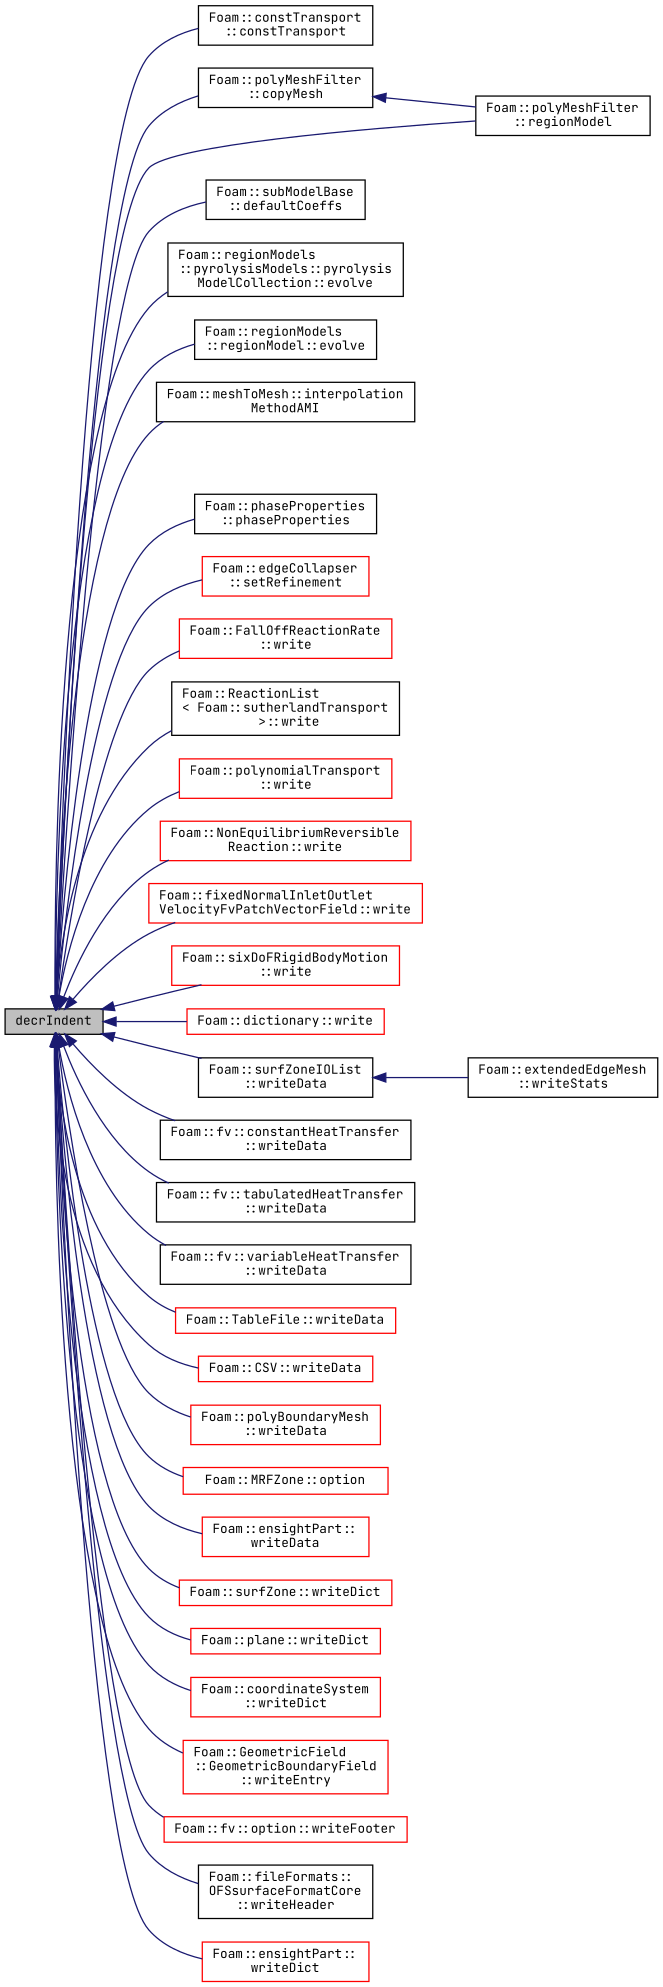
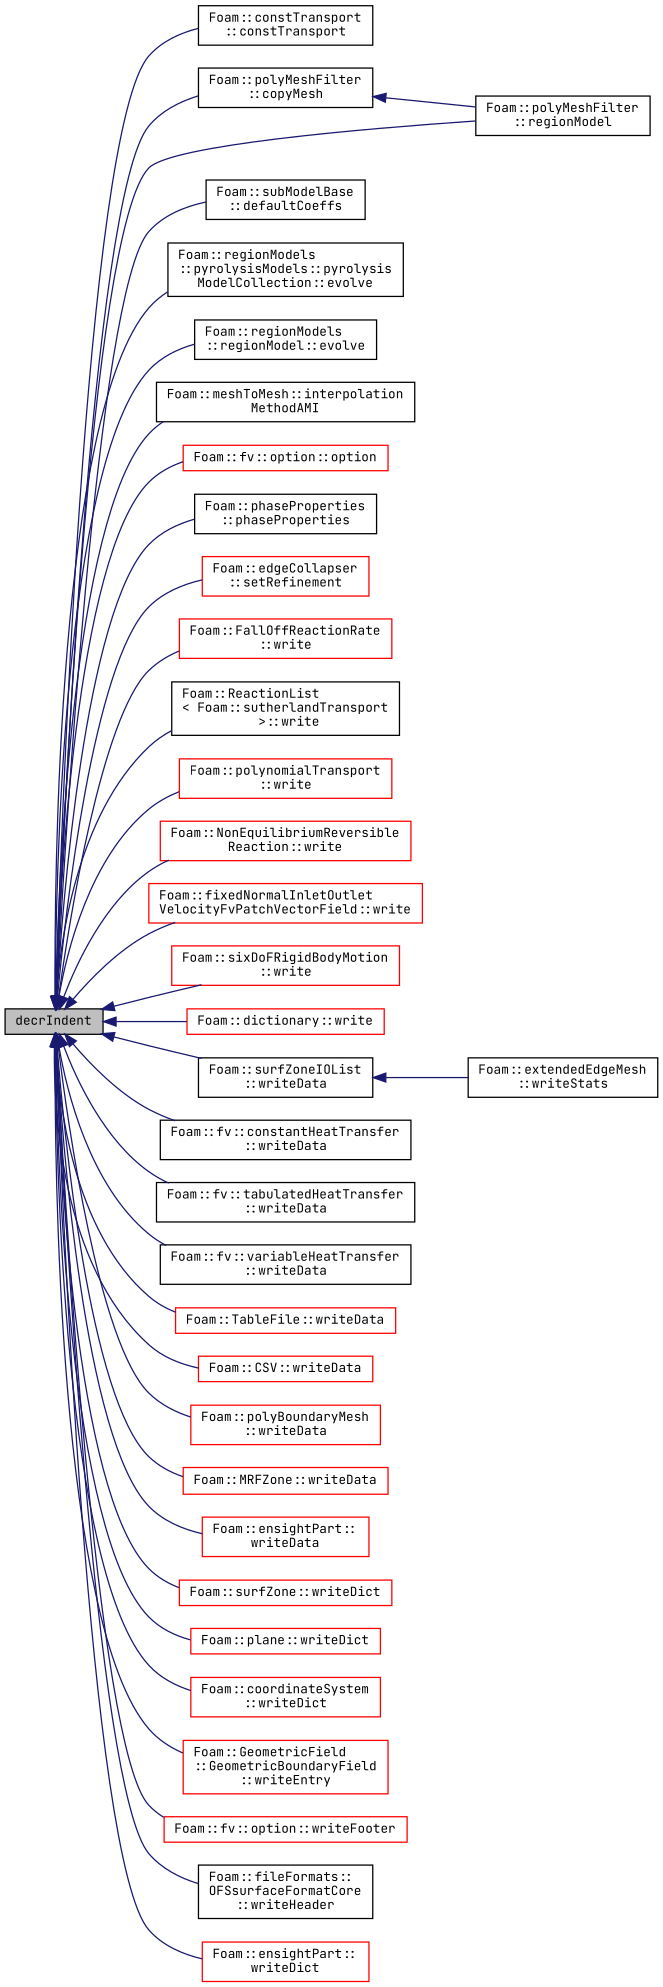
  digraph {
    fontname="JetBrains Mono"
    rankdir=LR
    node [color=red fontname="JetBrains Mono" fontsize=10 shape=record]
    edge [color=midnightblue dir=back fontname="JetBrains Mono" fontsize=10 labelfontname=FreeSans labelfontsize=10 style=solid]
    n1 [color=black fillcolor=grey75 fontcolor=black height=0.2 label=decrIndent style=filled width=0.4]
    n2 [color=black height=0.2 label="Foam::constTransport\l::constTransport" width=0.4]
    n3 [color=black height=0.2 label="Foam::polyMeshFilter\l::copyMesh" width=0.4]
    n4 [color=black height=0.2 label="Foam::polyMeshFilter\l::regionModel" width=0.4]
    n5 [color=black height=0.2 label="Foam::subModelBase\l::defaultCoeffs" width=0.4]
    n6 [color=black height=0.2 label="Foam::regionModels\l::pyrolysisModels::pyrolysis\lModelCollection::evolve" width=0.4]
    n7 [color=black height=0.2 label="Foam::regionModels\l::regionModel::evolve" width=0.4]
    n8 [color=black height=0.2 label="Foam::meshToMesh::interpolation\lMethodAMI" width=0.4]
+   n9 [height=0.2 label="Foam::fv::option::option" width=0.4]
    n10 [color=black height=0.2 label="Foam::phaseProperties\l::phaseProperties" width=0.4]
    n11 [height=0.2 label="Foam::edgeCollapser\l::setRefinement" width=0.4]
    n12 [height=0.2 label="Foam::FallOffReactionRate\l::write" width=0.4]
    n13 [color=black height=0.2 label="Foam::ReactionList\l\< Foam::sutherlandTransport\l \>::write" width=0.4]
    n14 [height=0.2 label="Foam::polynomialTransport\l::write" width=0.4]
    n15 [height=0.2 label="Foam::NonEquilibriumReversible\lReaction::write" width=0.4]
    n16 [height=0.2 label="Foam::fixedNormalInletOutlet\lVelocityFvPatchVectorField::write" width=0.4]
    n17 [height=0.2 label="Foam::sixDoFRigidBodyMotion\l::write" width=0.4]
    n18 [height=0.2 label="Foam::dictionary::write" width=0.4]
    n19 [color=black height=0.2 label="Foam::surfZoneIOList\l::writeData" width=0.4]
    n20 [color=black height=0.2 label="Foam::fv::constantHeatTransfer\l::writeData" width=0.4]
    n21 [color=black height=0.2 label="Foam::fv::tabulatedHeatTransfer\l::writeData" width=0.4]
    n22 [color=black height=0.2 label="Foam::fv::variableHeatTransfer\l::writeData" width=0.4]
    n23 [height=0.2 label="Foam::TableFile::writeData" width=0.4]
    n24 [height=0.2 label="Foam::CSV::writeData" width=0.4]
    n25 [height=0.2 label="Foam::polyBoundaryMesh\l::writeData" width=0.4]
-   n26 [height=0.2 label="Foam::MRFZone::option" width=0.4]
+   n26 [height=0.2 label="Foam::MRFZone::writeData" width=0.4]
    n27 [height=0.2 label="Foam::ensightPart::\lwriteData" width=0.4]
    n28 [height=0.2 label="Foam::surfZone::writeDict" width=0.4]
    n29 [height=0.2 label="Foam::plane::writeDict" width=0.4]
    n30 [height=0.2 label="Foam::coordinateSystem\l::writeDict" width=0.4]
    n31 [height=0.2 label="Foam::GeometricField\l::GeometricBoundaryField\l::writeEntry" width=0.4]
    n32 [height=0.2 label="Foam::fv::option::writeFooter" width=0.4]
    n33 [color=black height=0.2 label="Foam::fileFormats::\lOFSsurfaceFormatCore\l::writeHeader" width=0.4]
    n34 [height=0.2 label="Foam::ensightPart::\lwriteDict" width=0.4]
    n35 [color=black height=0.2 label="Foam::extendedEdgeMesh\l::writeStats" width=0.4]
    n1 -> n2
    n1 -> n3
    n1 -> n4
    n1 -> n5
    n1 -> n6
    n1 -> n7
    n1 -> n8
+   n1 -> n9
    n1 -> n10
    n1 -> n11
    n1 -> n12
    n1 -> n13
    n1 -> n14
    n1 -> n15
    n1 -> n16
    n1 -> n17
    n1 -> n18
    n1 -> n19
    n1 -> n20
    n1 -> n21
    n1 -> n22
    n1 -> n23
    n1 -> n24
    n1 -> n25
    n1 -> n26
    n1 -> n27
    n1 -> n28
    n1 -> n29
    n1 -> n30
    n1 -> n31
    n1 -> n32
    n1 -> n33
    n1 -> n34
    n3 -> n4
    n19 -> n35
  }
